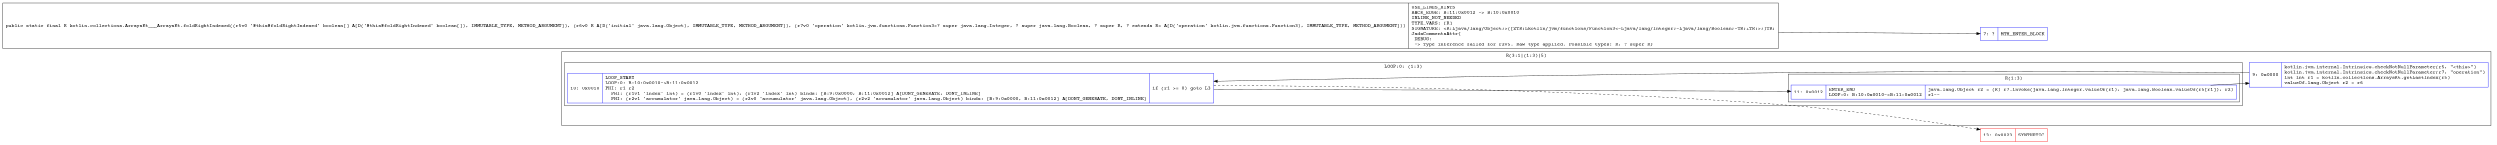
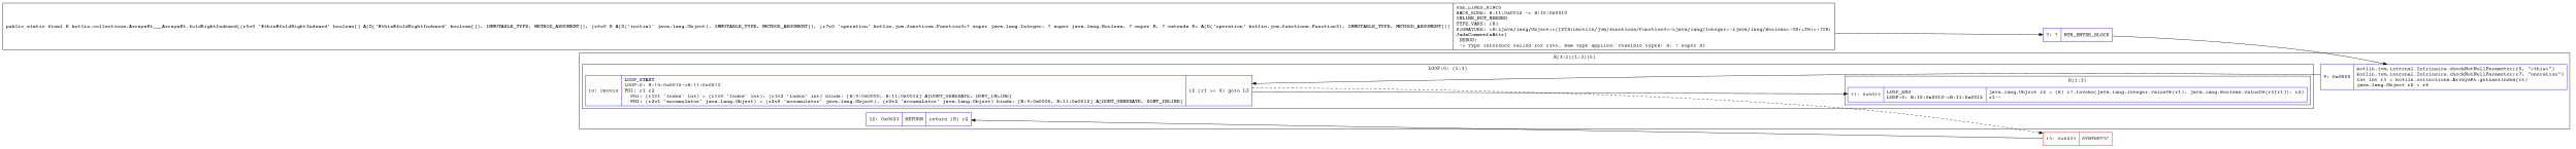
  digraph {
    fontname="Courier Prime"
    rankdir=LR
    node [color=blue fontname="Courier Prime" shape=record]
    edge [fontname="Courier Prime"]
-   n1 [label="{11\:\ 0x0012|ENTER_END\lLOOP:0: B:10:0x0010\-\>B:11:0x0012\l|java.lang.Object r2 = (R) r7.invoke(java.lang.Integer.valueOf(r1), java.lang.Boolean.valueOf(r5[r1]), r2)\lr1\-\-\l}"]
+   n1 [label="{11\:\ 0x0012|LOOP_END\lLOOP:0: B:10:0x0010\-\>B:11:0x0012\l|java.lang.Object r2 = (R) r7.invoke(java.lang.Integer.valueOf(r1), java.lang.Boolean.valueOf(r5[r1]), r2)\lr1\-\-\l}"]
    n2 [label="{10\:\ 0x0010|LOOP_START\lLOOP:0: B:10:0x0010\-\>B:11:0x0012\lPHI: r1 r2 \l  PHI: (r1v1 'index' int) = (r1v0 'index' int), (r1v2 'index' int) binds: [B:9:0x0000, B:11:0x0012] A[DONT_GENERATE, DONT_INLINE]\l  PHI: (r2v1 'accumulator' java.lang.Object) = (r2v0 'accumulator' java.lang.Object), (r2v2 'accumulator' java.lang.Object) binds: [B:9:0x0000, B:11:0x0012] A[DONT_GENERATE, DONT_INLINE]\l|if (r1 \>= 0) goto L3\l}"]
-   n3 [label="{9\:\ 0x0000|kotlin.jvm.internal.Intrinsics.checkNotNullParameter(r5, \"\<this\>\")\lkotlin.jvm.internal.Intrinsics.checkNotNullParameter(r7, \"operation\")\lint int r1 = kotlin.collections.ArraysKt.getLastIndex(r5)\lvalueOf.lang.Object r2 = r6\l}"]
+   n3 [label="{9\:\ 0x0000|kotlin.jvm.internal.Intrinsics.checkNotNullParameter(r5, \"\<this\>\")\lkotlin.jvm.internal.Intrinsics.checkNotNullParameter(r7, \"operation\")\lint int r1 = kotlin.collections.ArraysKt.getLastIndex(r5)\ljava.lang.Object r2 = r6\l}"]
+   n4 [label="{12\:\ 0x0023|RETURN\l|return (R) r2\l}"]
    n5 [color=red label="{13\:\ 0x0023|SYNTHETIC\l}"]
    n6 [label="{7\:\ ?|MTH_ENTER_BLOCK\l}"]
    n7 [label="{public static final R kotlin.collections.ArraysKt___ArraysKt.foldRightIndexed((r5v0 '$this$foldRightIndexed' boolean[] A[D('$this$foldRightIndexed' boolean[]), IMMUTABLE_TYPE, METHOD_ARGUMENT]), (r6v0 R A[D('initial' java.lang.Object), IMMUTABLE_TYPE, METHOD_ARGUMENT]), (r7v0 'operation' kotlin.jvm.functions.Function3\<? super java.lang.Integer, ? super java.lang.Boolean, ? super R, ? extends R\> A[D('operation' kotlin.jvm.functions.Function3), IMMUTABLE_TYPE, METHOD_ARGUMENT]))  | USE_LINES_HINTS\lBACK_EDGE: B:11:0x0012 \-\> B:10:0x0010\lINLINE_NOT_NEEDED\lTYPE_VARS: [R]\lSIGNATURE: \<R:Ljava\/lang\/Object;\>([ZTR;Lkotlin\/jvm\/functions\/Function3\<\-Ljava\/lang\/Integer;\-Ljava\/lang\/Boolean;\-TR;+TR;\>;)TR;\lJadxCommentsAttr\{\l DEBUG: \l \-\> Type inference failed for r2v5. Raw type applied. Possible types: R, ? super R\}\l}" color=""]
    subgraph cluster_1 {
      label="R(3:1|(1:3)|5)"
      n3
+     n4
      subgraph cluster_2 {
        label="LOOP:0: (1:3)"
        n2
        subgraph cluster_3 {
          label="R(1:3)"
          n1
        }
      }
    }
    n2 -> n1
    n2 -> n5 [style=dashed]
    n3 -> n2
-   n1 -> n3
+   n5 -> n4
+   n6 -> n3
    n7 -> n6
  }
